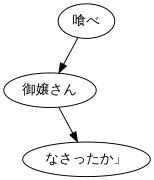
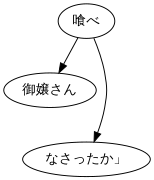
  digraph {
    fontname=Inter
    node [fontname=Inter]
    edge [fontname=Inter]
    n1 [label="御嬢さん"]
    n2 [label="喰べ"]
    n3 [label="なさったか」"]
    n2 -> n1
-   n1 -> n3
+   n2 -> n3
  }
